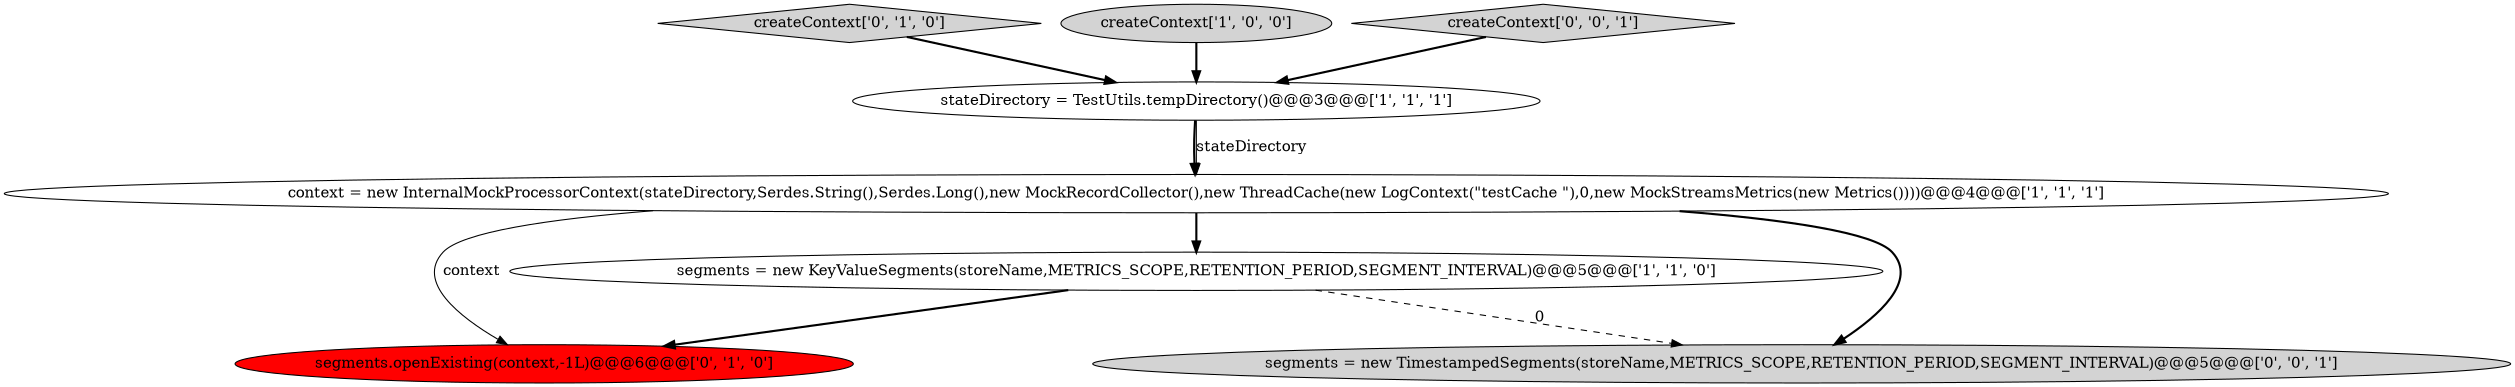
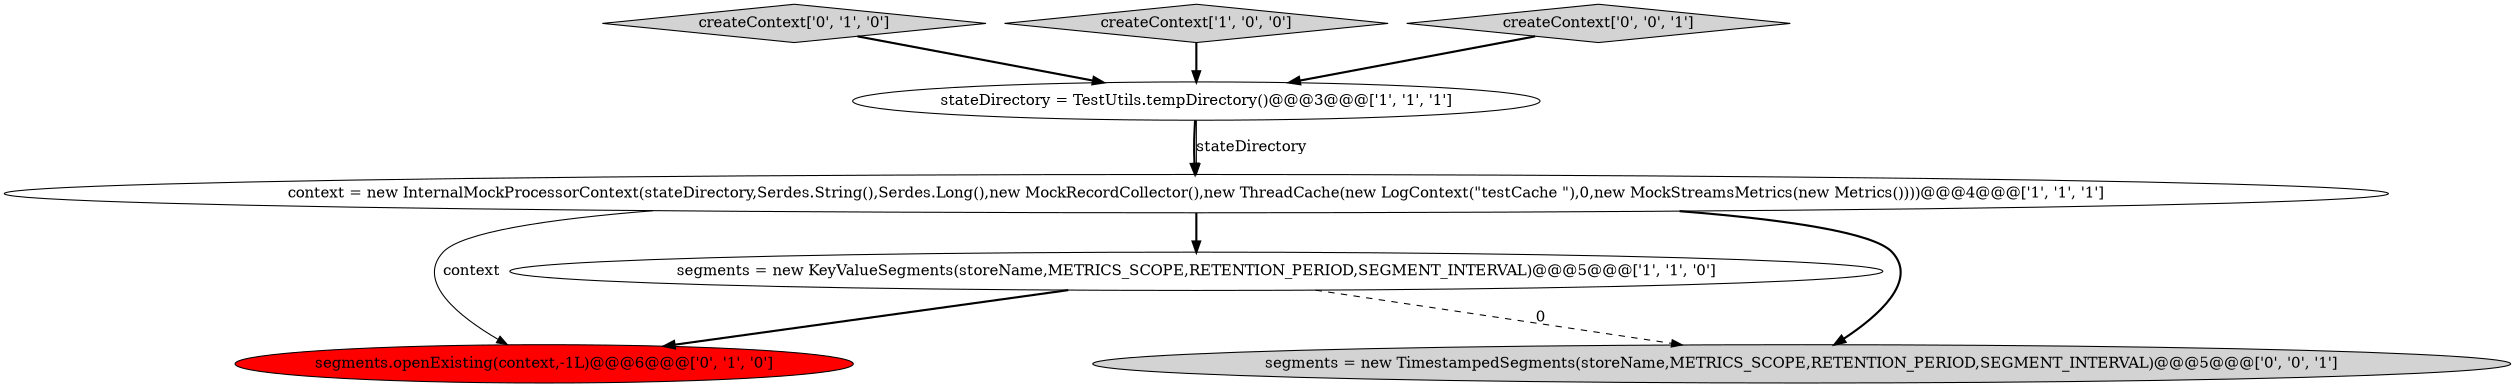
  digraph {
    node [fillcolor=lightgray shape=ellipse style=filled]
    edge [style=bold]
    n1 [label="createContext['0', '1', '0']" shape=diamond]
    n2 [fillcolor=white label="stateDirectory = TestUtils.tempDirectory()@@@3@@@['1', '1', '1']"]
    n3 [fillcolor=red label="segments.openExisting(context,-1L)@@@6@@@['0', '1', '0']"]
-   n4 [label="createContext['1', '0', '0']"]
+   n4 [label="createContext['1', '0', '0']" shape=diamond]
    n5 [label="createContext['0', '0', '1']" shape=diamond]
    n6 [fillcolor=white label="segments = new KeyValueSegments(storeName,METRICS_SCOPE,RETENTION_PERIOD,SEGMENT_INTERVAL)@@@5@@@['1', '1', '0']"]
    n7 [label="segments = new TimestampedSegments(storeName,METRICS_SCOPE,RETENTION_PERIOD,SEGMENT_INTERVAL)@@@5@@@['0', '0', '1']"]
    n8 [fillcolor=white label="context = new InternalMockProcessorContext(stateDirectory,Serdes.String(),Serdes.Long(),new MockRecordCollector(),new ThreadCache(new LogContext(\"testCache \"),0,new MockStreamsMetrics(new Metrics())))@@@4@@@['1', '1', '1']"]
    n1 -> n2
    n2 -> n8
    n2 -> n8 [label=stateDirectory style=solid]
    n4 -> n2
    n5 -> n2
    n6 -> n3
    n6 -> n7 [label=0 style=dashed]
    n8 -> n3 [label=context style=solid]
    n8 -> n6
    n8 -> n7
  }
